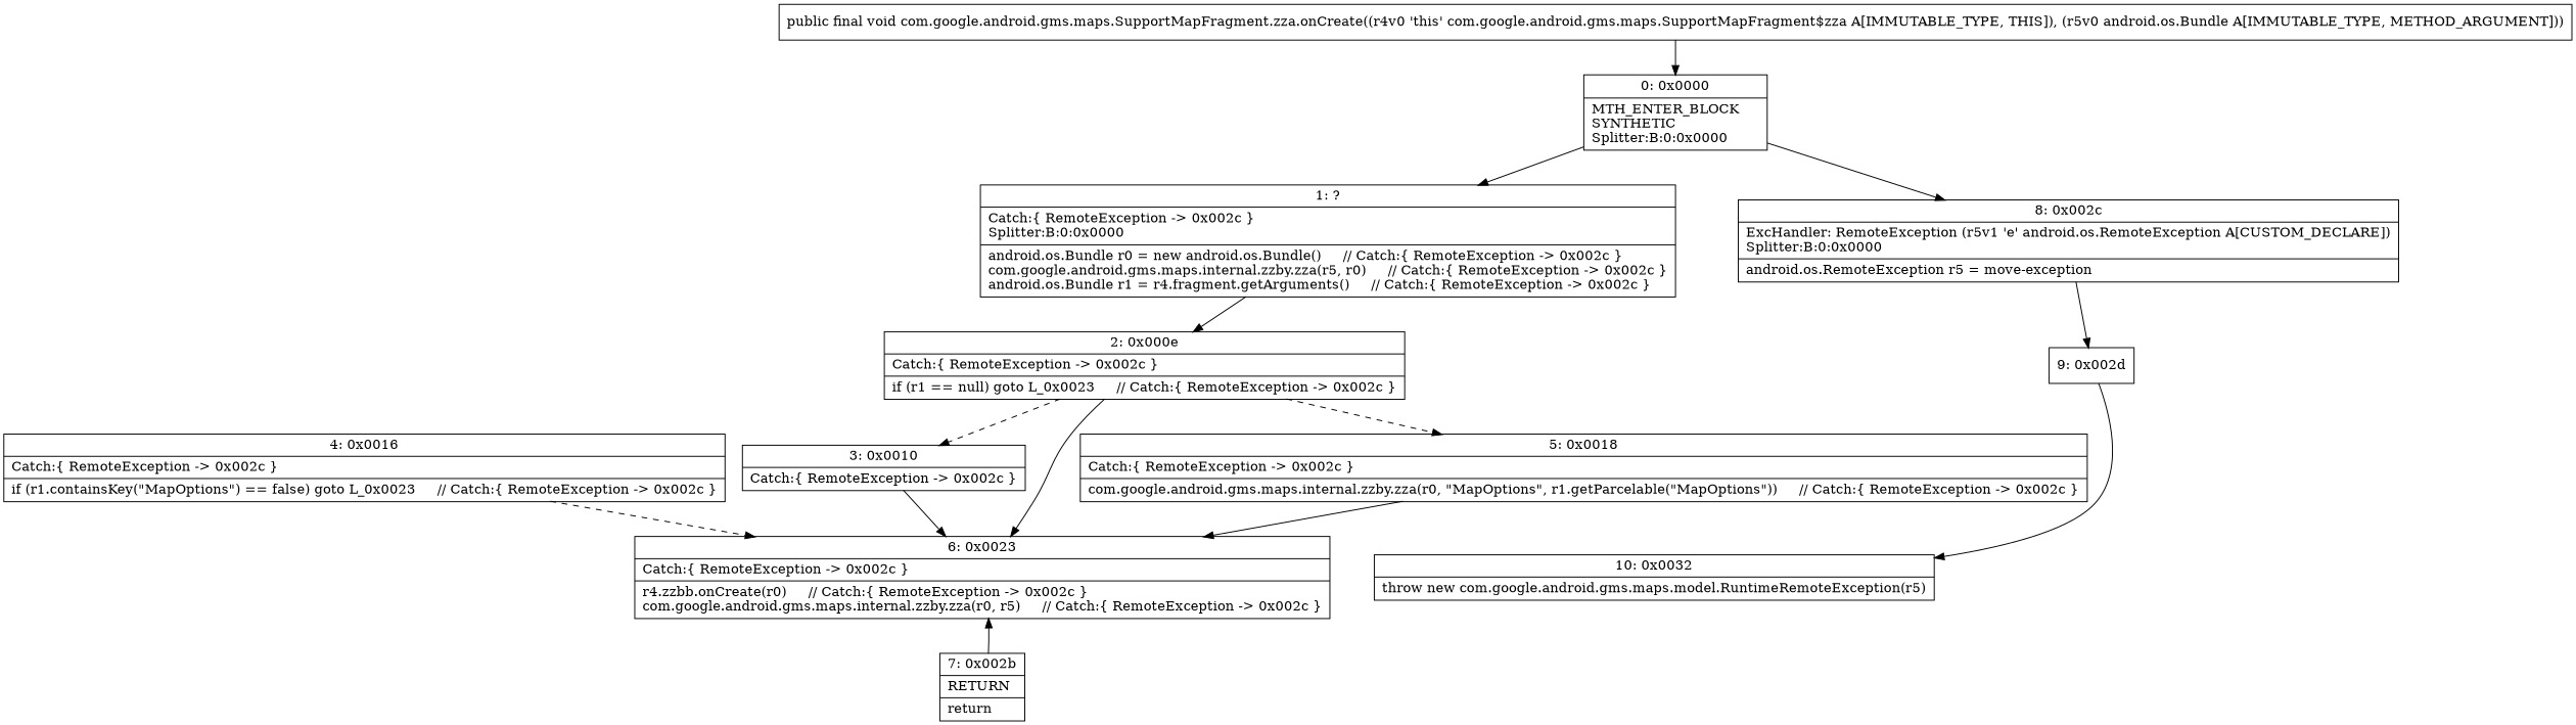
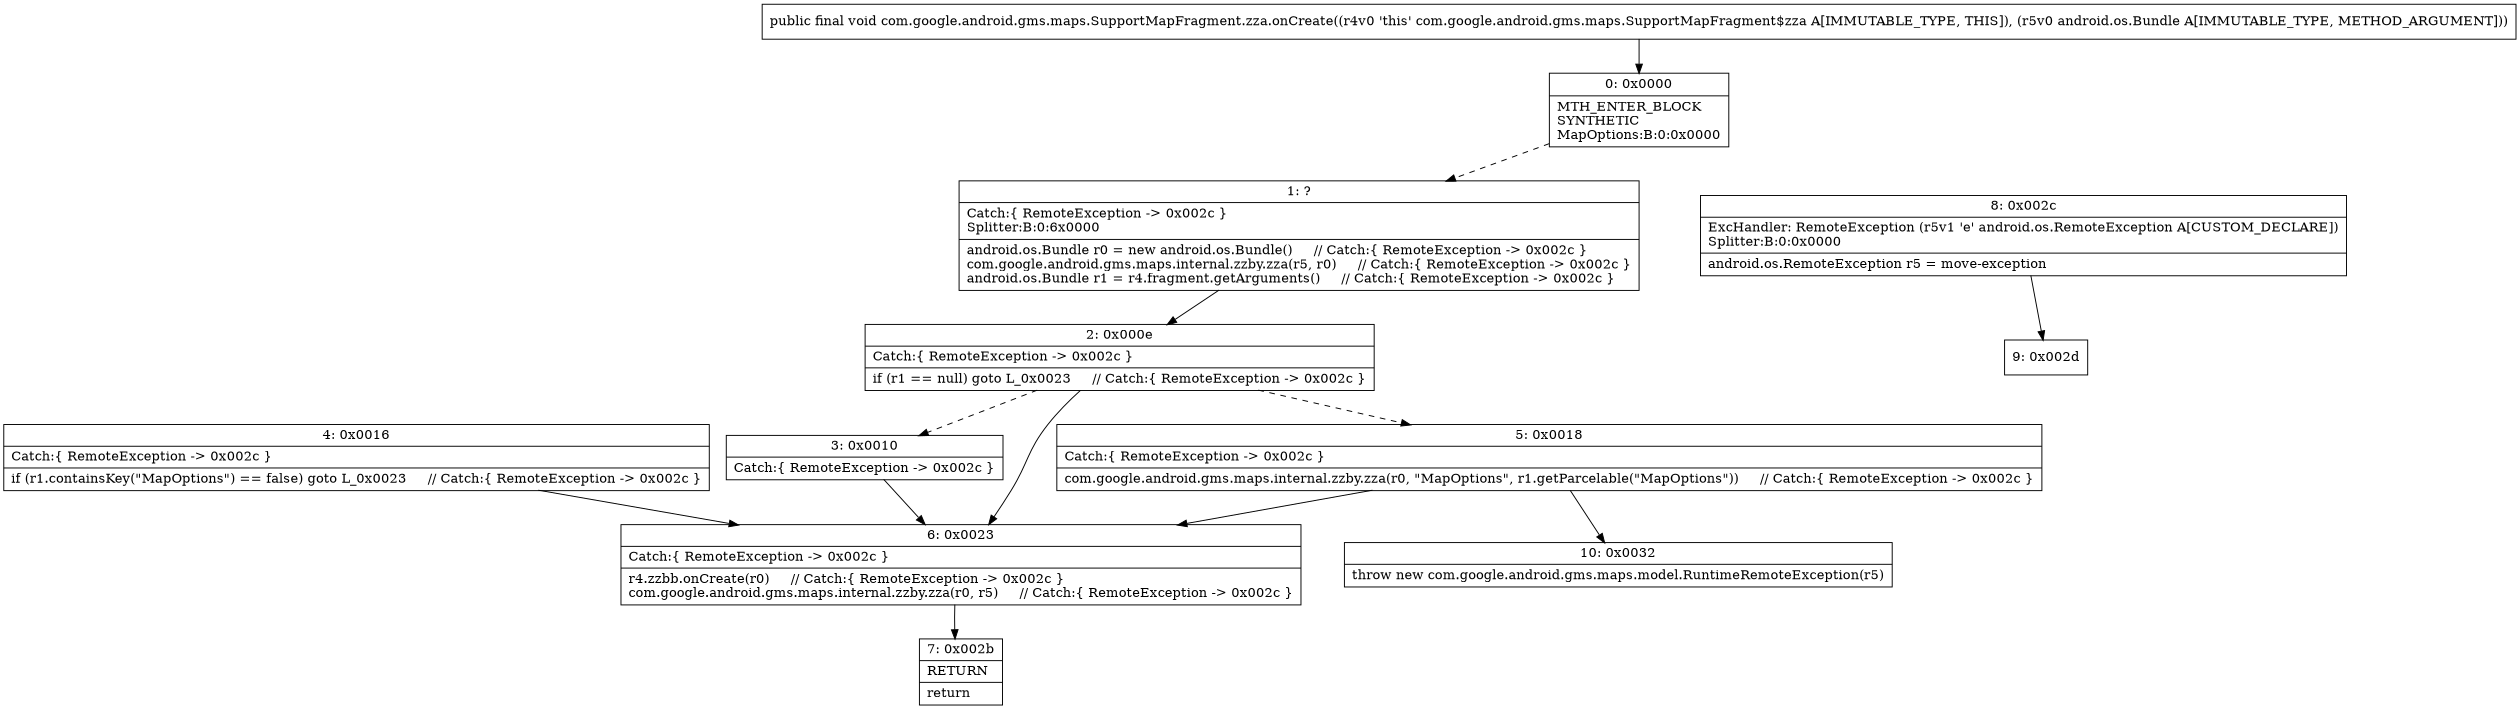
  digraph {
    node [shape=record]
-   n1 [label="{0\:\ 0x0000|MTH_ENTER_BLOCK\lSYNTHETIC\lSplitter:B:0:0x0000\l}"]
-   n2 [label="{1\:\ ?|Catch:\{ RemoteException \-\> 0x002c \}\lSplitter:B:0:0x0000\l|android.os.Bundle r0 = new android.os.Bundle()     \/\/ Catch:\{ RemoteException \-\> 0x002c \}\lcom.google.android.gms.maps.internal.zzby.zza(r5, r0)     \/\/ Catch:\{ RemoteException \-\> 0x002c \}\landroid.os.Bundle r1 = r4.fragment.getArguments()     \/\/ Catch:\{ RemoteException \-\> 0x002c \}\l}"]
+   n1 [label="{0\:\ 0x0000|MTH_ENTER_BLOCK\lSYNTHETIC\lMapOptions:B:0:0x0000\l}"]
+   n2 [label="{1\:\ ?|Catch:\{ RemoteException \-\> 0x002c \}\lSplitter:B:0:6x0000\l|android.os.Bundle r0 = new android.os.Bundle()     \/\/ Catch:\{ RemoteException \-\> 0x002c \}\lcom.google.android.gms.maps.internal.zzby.zza(r5, r0)     \/\/ Catch:\{ RemoteException \-\> 0x002c \}\landroid.os.Bundle r1 = r4.fragment.getArguments()     \/\/ Catch:\{ RemoteException \-\> 0x002c \}\l}"]
    n3 [label="{8\:\ 0x002c|ExcHandler: RemoteException (r5v1 'e' android.os.RemoteException A[CUSTOM_DECLARE])\lSplitter:B:0:0x0000\l|android.os.RemoteException r5 = move\-exception\l}"]
    n4 [label="{2\:\ 0x000e|Catch:\{ RemoteException \-\> 0x002c \}\l|if (r1 == null) goto L_0x0023     \/\/ Catch:\{ RemoteException \-\> 0x002c \}\l}"]
    n5 [label="{9\:\ 0x002d}"]
    n6 [label="{3\:\ 0x0010|Catch:\{ RemoteException \-\> 0x002c \}\l}"]
    n7 [label="{6\:\ 0x0023|Catch:\{ RemoteException \-\> 0x002c \}\l|r4.zzbb.onCreate(r0)     \/\/ Catch:\{ RemoteException \-\> 0x002c \}\lcom.google.android.gms.maps.internal.zzby.zza(r0, r5)     \/\/ Catch:\{ RemoteException \-\> 0x002c \}\l}"]
    n8 [label="{5\:\ 0x0018|Catch:\{ RemoteException \-\> 0x002c \}\l|com.google.android.gms.maps.internal.zzby.zza(r0, \"MapOptions\", r1.getParcelable(\"MapOptions\"))     \/\/ Catch:\{ RemoteException \-\> 0x002c \}\l}"]
    n9 [label="{7\:\ 0x002b|RETURN\l|return\l}"]
    n10 [label="{4\:\ 0x0016|Catch:\{ RemoteException \-\> 0x002c \}\l|if (r1.containsKey(\"MapOptions\") == false) goto L_0x0023     \/\/ Catch:\{ RemoteException \-\> 0x002c \}\l}"]
    n11 [label="{10\:\ 0x0032|throw new com.google.android.gms.maps.model.RuntimeRemoteException(r5)\l}"]
    n12 [label="{public final void com.google.android.gms.maps.SupportMapFragment.zza.onCreate((r4v0 'this' com.google.android.gms.maps.SupportMapFragment$zza A[IMMUTABLE_TYPE, THIS]), (r5v0 android.os.Bundle A[IMMUTABLE_TYPE, METHOD_ARGUMENT])) }"]
-   n1 -> n2
-   n1 -> n3
+   n1 -> n2 [style=dashed]
    n2 -> n4
    n3 -> n5
    n4 -> n6 [style=dashed]
    n4 -> n7
    n4 -> n8 [style=dashed]
-   n5 -> n11
+   n8 -> n11
    n6 -> n7
-   n9 -> n7
+   n7 -> n9
    n8 -> n7
-   n10 -> n7 [style=dashed]
+   n10 -> n7
    n12 -> n1
  }
